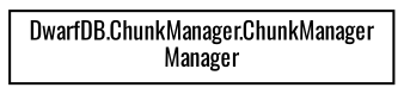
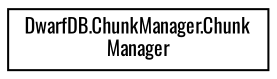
  digraph {
    rankdir=LR
    fontname=Oswald
-   n1 [color=black fillcolor=white fontname=Oswald fontsize=10 height=0.2 label="DwarfDB.ChunkManager.ChunkManager\lManager" shape=record style=filled width=0.4]
+   n1 [color=black fillcolor=white fontname=Oswald fontsize=10 height=0.2 label="DwarfDB.ChunkManager.Chunk\lManager" shape=record style=filled width=0.4]
  }
